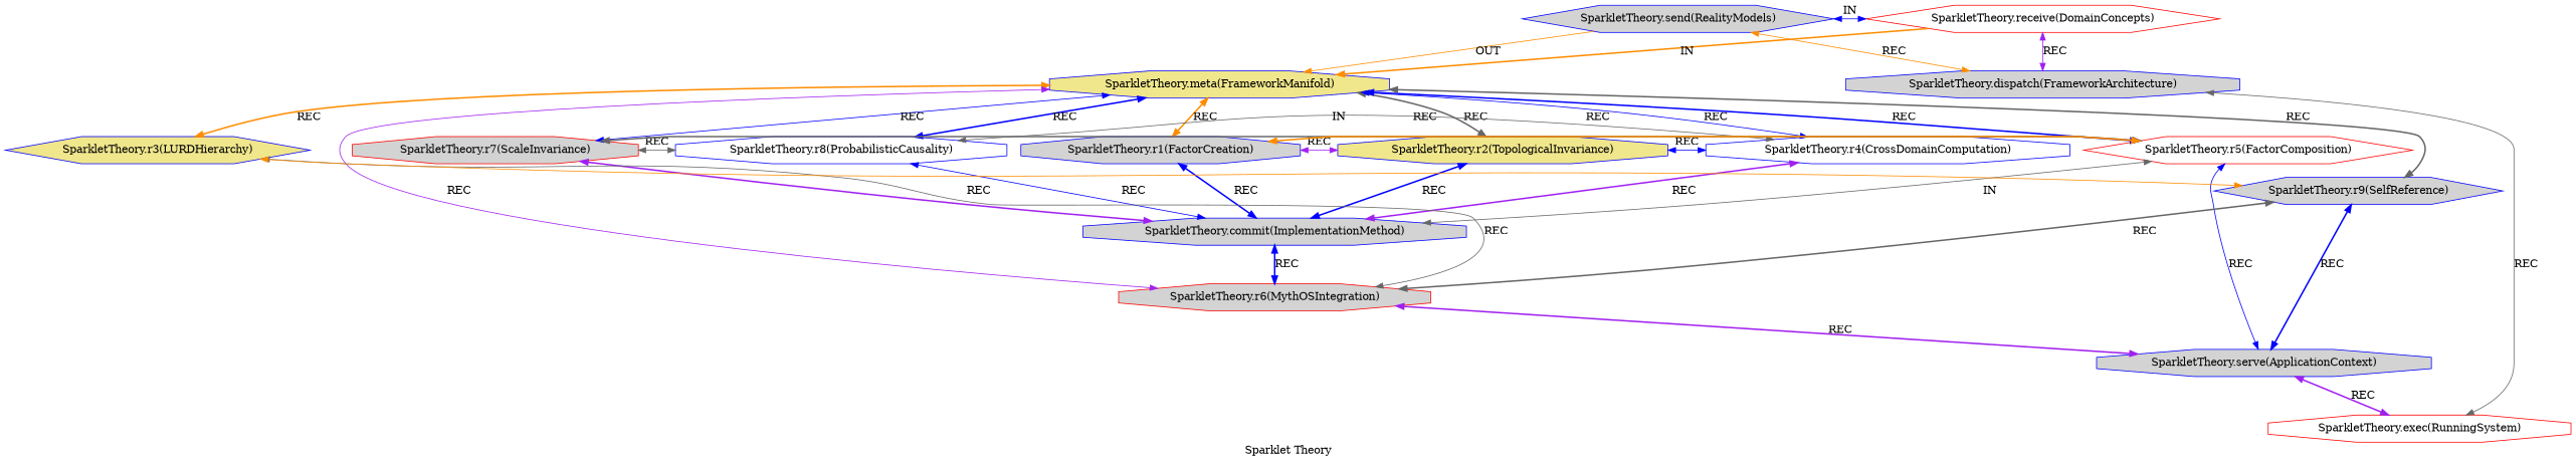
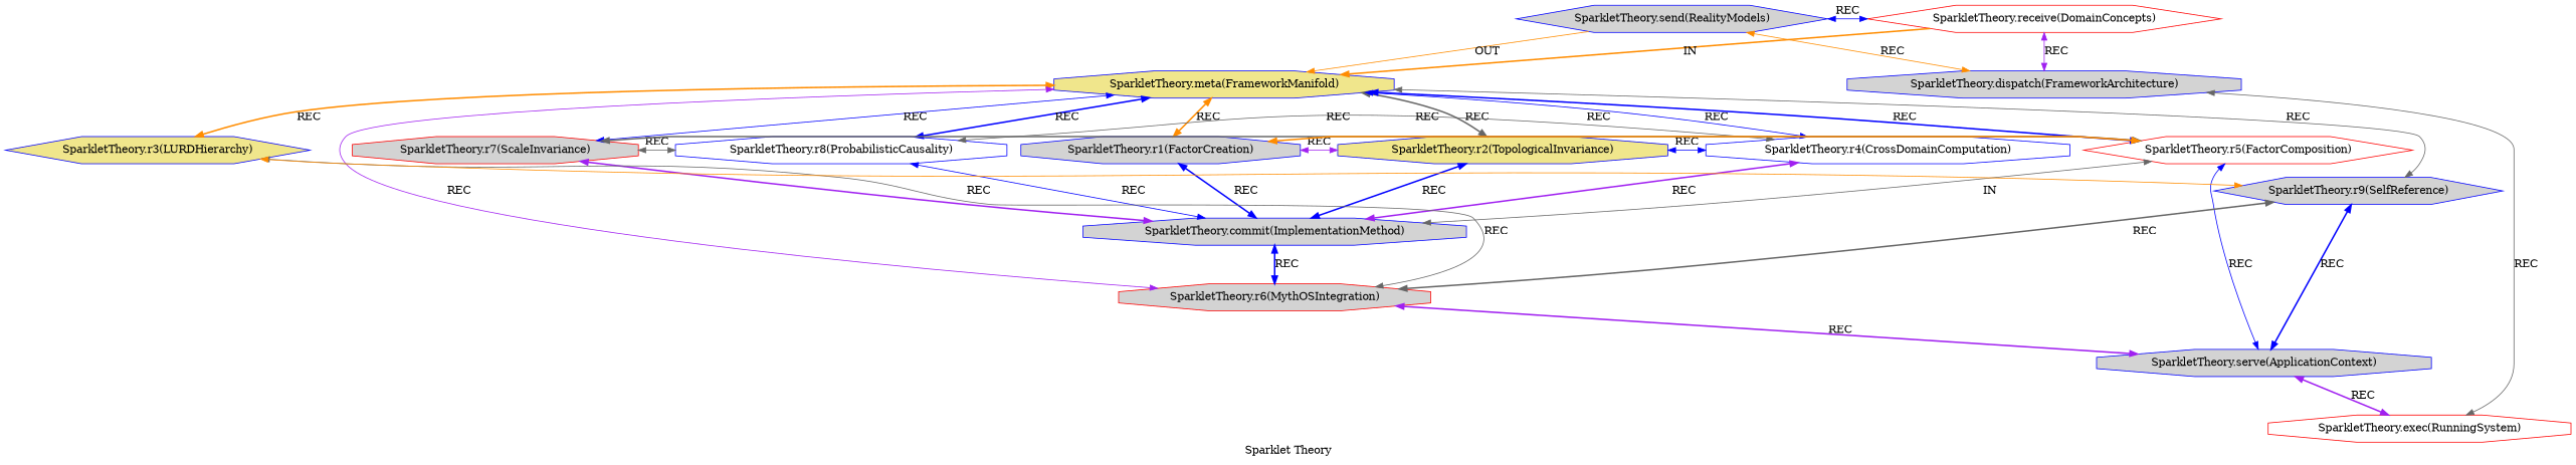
  strict digraph {
    color=lightgray
    label="Sparklet Theory"
    style=filled
    node [color=blue fillcolor=lightgrey shape=octagon style=filled]
    edge [color=blue dir=both style=solid]
    n1 [fillcolor=khaki label="SparkletTheory.meta(FrameworkManifold)"]
    n2 [label="SparkletTheory.r1(FactorCreation)"]
    n3 [fillcolor=khaki label="SparkletTheory.r2(TopologicalInvariance)"]
    n4 [fillcolor=white label="SparkletTheory.r4(CrossDomainComputation)"]
    n5 [fillcolor=white label="SparkletTheory.r8(ProbabilisticCausality)"]
    n6 [color=red label="SparkletTheory.r7(ScaleInvariance)"]
    n7 [color=red fillcolor=white label="SparkletTheory.r5(FactorComposition)" shape=hexagon]
    n8 [fillcolor=khaki label="SparkletTheory.r3(LURDHierarchy)" shape=hexagon]
    n9 [color=red label="SparkletTheory.r6(MythOSIntegration)"]
    n10 [label="SparkletTheory.r9(SelfReference)" shape=hexagon]
    n11 [label="SparkletTheory.commit(ImplementationMethod)"]
    n12 [label="SparkletTheory.serve(ApplicationContext)"]
    n13 [label="SparkletTheory.send(RealityModels)" shape=hexagon]
    n14 [label="SparkletTheory.dispatch(FrameworkArchitecture)"]
    n15 [color=red fillcolor=white label="SparkletTheory.exec(RunningSystem)"]
    n16 [color=red fillcolor=white label="SparkletTheory.receive(DomainConcepts)" shape=hexagon]
    n1 -> n2 [color=darkorange label=REC style=bold]
    n1 -> n3 [color=gray40 label=REC style=bold]
    n1 -> n4 [label=REC]
    n1 -> n5 [label=REC style=bold]
    n1 -> n6 [label=REC]
    n1 -> n7 [label=REC style=bold]
    n1 -> n8 [color=darkorange label=REC style=bold]
    n1 -> n9 [color=purple label=REC]
-   n1 -> n10 [color=gray40 label=REC style=bold]
+   n1 -> n10 [color=gray40 label=REC]
    n2 -> n3 [color=purple constraint=false label=REC]
    n2 -> n11 [label=REC style=bold]
    n3 -> n4 [constraint=false label=REC]
    n3 -> n11 [label=REC style=bold]
    n4 -> n5 [color=gray40 constraint=false label=REC]
    n4 -> n11 [color=purple label=REC style=bold]
    n5 -> n6 [color=gray40 constraint=false label=REC]
    n5 -> n11 [label=REC]
-   n6 -> n7 [color=gray40 constraint=false label=IN style=bold]
+   n6 -> n7 [color=gray40 constraint=false label=REC style=bold]
    n6 -> n11 [color=purple label=REC style=bold]
    n7 -> n2 [color=darkorange constraint=false label=REC style=bold]
    n7 -> n11 [color=gray40 label=IN]
    n7 -> n12 [label=REC]
    n8 -> n9 [color=gray40 constraint=false label=REC]
    n9 -> n10 [color=gray40 constraint=false label=REC style=bold]
    n9 -> n12 [color=purple label=REC style=bold]
    n10 -> n8 [color=darkorange constraint=false label=REC]
    n10 -> n12 [label=REC style=bold]
    n11 -> n9 [label=REC style=bold]
    n12 -> n15 [color=purple label=REC style=bold]
    n13 -> n1 [color=darkorange label=OUT dir=""]
    n13 -> n14 [color=darkorange label=REC]
    n14 -> n15 [color=gray40 label=REC]
    n16 -> n1 [color=darkorange constraint=false label=IN style=bold dir=""]
-   n16 -> n13 [constraint=false label=IN]
+   n16 -> n13 [constraint=false label=REC]
    n16 -> n14 [color=purple label=REC]
  }
